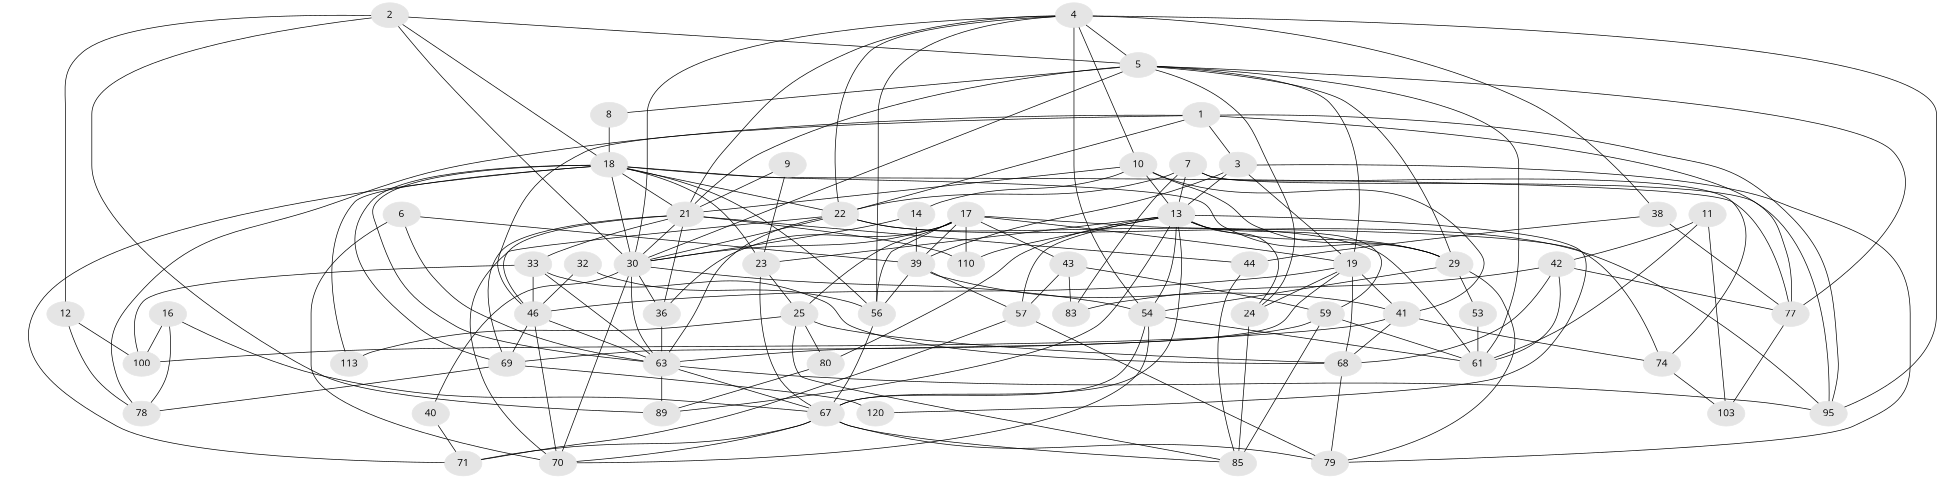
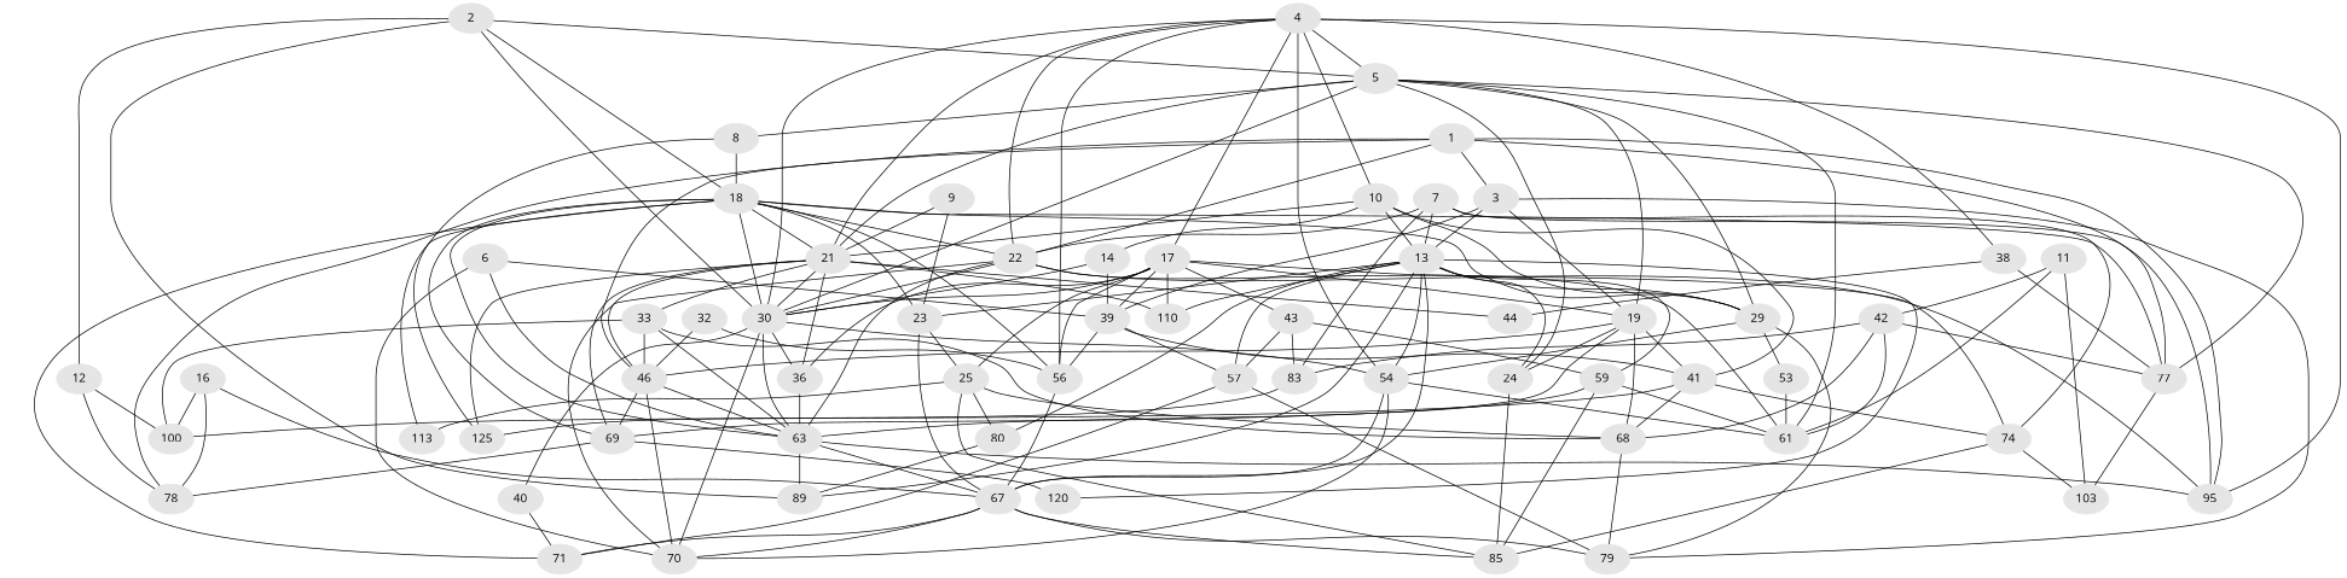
  graph {
    fontname="Open Sans"
    node [color=gray90 fontname="Open Sans" style=filled]
    edge [fontname="Open Sans"]
    1 [super="+96"]
    3
    22 [super="+36+73"]
    46 [super="+107"]
    77
    78 [super="+81"]
    95 [super="+117"]
    13 [super="+37+58"]
    19 [super="+47+27+26"]
    39 [super="+50"]
    79 [super="+86"]
    30 [super="+108+55+31"]
    61 [super="+106"]
    63 [super="+114"]
    70 [super="+122"]
    69 [super="+112"]
    103
    2 [super="+15"]
    5 [super="+115+130+49"]
    12
    18 [super="+20+45"]
    89 [super="+118"]
    21 [super="+28+94"]
    8
    24 [super="+51+109"]
    29 [super="+99"]
    100
    56 [super="+64"]
    23
    71 [super="+104"]
    113
    54 [super="+121+62"]
    n33 [label=36]
    40
    57
    59
    67 [super="+90"]
    80
    110
    120
    41 [super="+91+105"]
    n42 [label=68 super="+98"]
    4 [super="+92+87+60"]
    10 [super="+48+65"]
    17 [super="+52+35+88"]
    38
    14
    74 [super="+82"]
    25 [super="+84"]
    43 [super="+68"]
+   125
    33 [super="+76"]
    44
    85 [super="+93"]
    53
    6 [super="+116"]
    7
    83
    9
    42 [super="+97"]
    11
    16
    32
    1 -- 3
    1 -- 22
    1 -- 46
    1 -- 77
    1 -- 78
    1 -- 95
    3 -- 13
    3 -- 19
    3 -- 39
    3 -- 79
    22 -- 95
    22 -- 30
    22 -- 61
    22 -- 63
    22 -- 70
    46 -- 63
    46 -- 70
    46 -- 69
    77 -- 103
    13 -- 89
    13 -- 24
    13 -- 29
    13 -- 23
    13 -- 54
    13 -- 57
    13 -- 59
    13 -- 67
    13 -- 80
    13 -- 110
    13 -- 120
    19 -- 46
    19 -- 69
    19 -- 24
    19 -- 41
    19 -- n42
    39 -- 56
    39 -- 57
    39 -- 41
    30 -- 63
    30 -- 70
    30 -- 54
    30 -- n33
    30 -- 40
    63 -- 95
    63 -- 89 [weight=2]
    63 -- 67
    69 -- 78
    69 -- 120
    2 -- 30
    2 -- 5
    2 -- 12
    2 -- 18
    2 -- 89
    5 -- 77
    5 -- 19
    5 -- 30
    5 -- 61
    5 -- 21
    5 -- 8
    5 -- 24
    5 -- 29
    12 -- 78
    12 -- 100
    18 -- 22
    18 -- 77
    18 -- 30
    18 -- 63
    18 -- 69
    18 -- 21
    18 -- 29
    18 -- 56
    18 -- 23
    18 -- 71
    18 -- 113
    21 -- 46
    21 -- 30
    21 -- 69
    21 -- n33
    21 -- 110
+   21 -- 125
    21 -- 33
    21 -- 44
    8 -- 18
+   8 -- 125
    24 -- 85
    29 -- 79
    29 -- 54 [weight=2]
    29 -- 53
    56 -- 67
    23 -- 67 [weight=2]
    23 -- 25
    54 -- 61
    54 -- 70
    54 -- 67
    n33 -- 63
    40 -- 71
    57 -- 79
    57 -- 71
    59 -- 61
    59 -- 63
    59 -- 85
    67 -- 79 [weight=2]
    67 -- 70
    67 -- 71
    67 -- 85
    80 -- 89
    41 -- 100
    41 -- n42
    41 -- 74
    n42 -- 79
    4 -- 22
    4 -- 95
    4 -- 30
    4 -- 5 [weight=2]
    4 -- 21
    4 -- 56
    4 -- 54 [weight=2]
    4 -- 10
+   4 -- 17
    4 -- 38
    10 -- 13
    10 -- 21
    10 -- 29
    10 -- 41
    10 -- 14
    17 -- 19
    17 -- 39
    17 -- 30 [weight=2]
    17 -- 56
    17 -- n33
    17 -- 110
    17 -- 74
    17 -- 25
    17 -- 43
    38 -- 77
    38 -- 44
    14 -- 39
    14 -- 30
    74 -- 103
-   44 -- 85
+   74 -- 85
    25 -- 113
    25 -- 80
    25 -- n42
    25 -- 85
    43 -- 57
    43 -- 59
    43 -- 83
    33 -- 46
    33 -- 63
    33 -- 100
    33 -- n42 [weight=2]
    53 -- 61
    6 -- 39
    6 -- 63
    6 -- 70
    7 -- 22
    7 -- 95 [weight=2]
    7 -- 13
    7 -- 74
    7 -- 83
+   83 -- 125
    9 -- 21
    9 -- 23
    42 -- 77
    42 -- 61
    42 -- n42
    42 -- 83
    11 -- 61
    11 -- 103
    11 -- 42
    16 -- 78
    16 -- 100
    16 -- 67
    32 -- 46
    32 -- 56
  }
